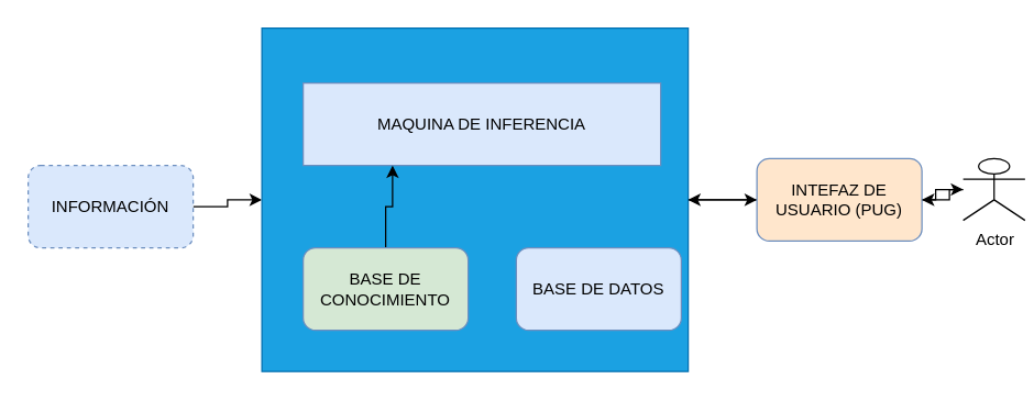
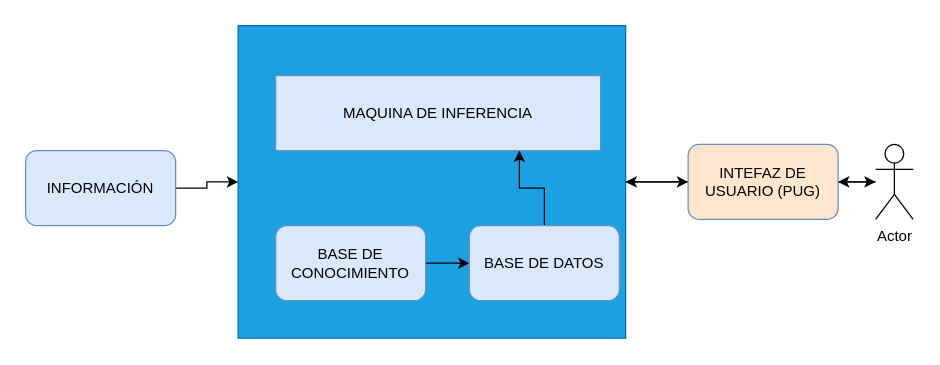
  <mxCell id="0" />
  <mxCell id="1" parent="0" />
  <mxCell id="2" style="edgeStyle=orthogonalEdgeStyle;rounded=0;orthogonalLoop=1;jettySize=auto;html=1;entryX=0;entryY=0.5;entryDx=0;entryDy=0;" edge="1" parent="1" source="3" target="5"><mxGeometry relative="1" as="geometry" /></mxCell>
- <mxCell id="3" value="INFORMACIÓN" style="rounded=1;whiteSpace=wrap;html=1;fillColor=#dae8fc;strokeColor=#6c8ebf;dashed=1;" vertex="1" parent="1"><mxGeometry x="20" y="120" width="120" height="60" as="geometry" /></mxCell>
+ <mxCell id="3" value="INFORMACIÓN" style="rounded=1;whiteSpace=wrap;html=1;fillColor=#dae8fc;strokeColor=#6c8ebf;" vertex="1" parent="1"><mxGeometry x="20" y="120" width="120" height="60" as="geometry" /></mxCell>
  <mxCell id="4" style="edgeStyle=orthogonalEdgeStyle;rounded=0;orthogonalLoop=1;jettySize=auto;html=1;entryX=0;entryY=0.5;entryDx=0;entryDy=0;" edge="1" parent="1" source="5" target="13"><mxGeometry relative="1" as="geometry" /></mxCell>
  <mxCell id="5" value="" style="rounded=0;whiteSpace=wrap;html=1;fillColor=#1ba1e2;strokeColor=#006EAF;fontColor=#ffffff;" vertex="1" parent="1"><mxGeometry x="190" y="20" width="310" height="250" as="geometry" /></mxCell>
  <mxCell id="6" value="MAQUINA DE INFERENCIA" style="whiteSpace=wrap;html=1;fillColor=#dae8fc;strokeColor=#6c8ebf;rounded=0;" vertex="1" parent="1"><mxGeometry x="220" y="60" width="260" height="60" as="geometry" /></mxCell>
- <mxCell id="7" style="edgeStyle=orthogonalEdgeStyle;rounded=0;orthogonalLoop=1;jettySize=auto;html=1;entryX=0.25;entryY=1;entryDx=0;entryDy=0;" edge="1" parent="1" source="8" target="6"><mxGeometry relative="1" as="geometry" /></mxCell>
- <mxCell id="8" value="BASE DE CONOCIMIENTO" style="rounded=1;whiteSpace=wrap;html=1;fillColor=#d5e8d4;strokeColor=#6c8ebf;" vertex="1" parent="1"><mxGeometry x="220" y="180" width="120" height="60" as="geometry" /></mxCell>
+ <mxCell id="7" style="edgeStyle=orthogonalEdgeStyle;rounded=0;orthogonalLoop=1;jettySize=auto;html=1;" edge="1" parent="1" source="8" target="10"><mxGeometry relative="1" as="geometry" /></mxCell>
+ <mxCell id="8" value="BASE DE CONOCIMIENTO" style="rounded=1;whiteSpace=wrap;html=1;fillColor=#dae8fc;strokeColor=#6c8ebf;" vertex="1" parent="1"><mxGeometry x="220" y="180" width="120" height="60" as="geometry" /></mxCell>
+ <mxCell id="9" style="edgeStyle=orthogonalEdgeStyle;rounded=0;orthogonalLoop=1;jettySize=auto;html=1;entryX=0.75;entryY=1;entryDx=0;entryDy=0;" edge="1" parent="1" source="10" target="6"><mxGeometry relative="1" as="geometry" /></mxCell>
  <mxCell id="10" value="BASE DE DATOS" style="rounded=1;whiteSpace=wrap;html=1;fillColor=#dae8fc;strokeColor=#6c8ebf;" vertex="1" parent="1"><mxGeometry x="375" y="180" width="120" height="60" as="geometry" /></mxCell>
  <mxCell id="11" style="edgeStyle=orthogonalEdgeStyle;rounded=0;orthogonalLoop=1;jettySize=auto;html=1;entryX=1;entryY=0.5;entryDx=0;entryDy=0;" edge="1" parent="1" source="13" target="5"><mxGeometry relative="1" as="geometry" /></mxCell>
  <mxCell id="12" style="edgeStyle=orthogonalEdgeStyle;rounded=0;orthogonalLoop=1;jettySize=auto;html=1;exitX=1;exitY=0.5;exitDx=0;exitDy=0;" edge="1" parent="1" source="13" target="15"><mxGeometry relative="1" as="geometry" /></mxCell>
  <mxCell id="13" value="INTEFAZ DE USUARIO (PUG)" style="rounded=1;whiteSpace=wrap;html=1;fillColor=#ffe6cc;strokeColor=#6c8ebf;" vertex="1" parent="1"><mxGeometry x="550" y="115" width="120" height="60" as="geometry" /></mxCell>
  <mxCell id="14" style="edgeStyle=orthogonalEdgeStyle;rounded=0;orthogonalLoop=1;jettySize=auto;html=1;entryX=1;entryY=0.5;entryDx=0;entryDy=0;" edge="1" parent="1" source="15" target="13"><mxGeometry relative="1" as="geometry" /></mxCell>
- <mxCell id="15" value="Actor" style="shape=umlActor;verticalLabelPosition=bottom;labelBackgroundColor=#ffffff;verticalAlign=top;html=1;outlineConnect=0;" vertex="1" parent="1"><mxGeometry x="700" y="115" width="45" height="45" as="geometry" /></mxCell>
+ <mxCell id="15" value="Actor" style="shape=umlActor;verticalLabelPosition=bottom;labelBackgroundColor=#ffffff;verticalAlign=top;html=1;outlineConnect=0;" vertex="1" parent="1"><mxGeometry x="700" y="115" width="30" height="60" as="geometry" /></mxCell>
